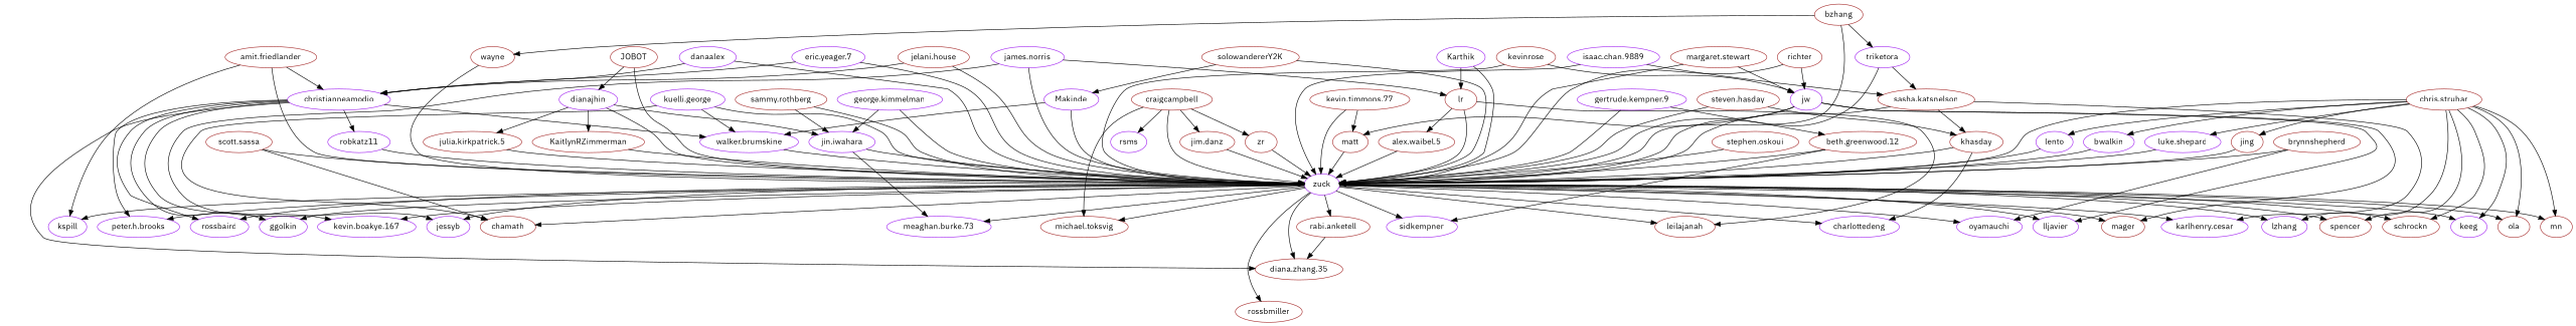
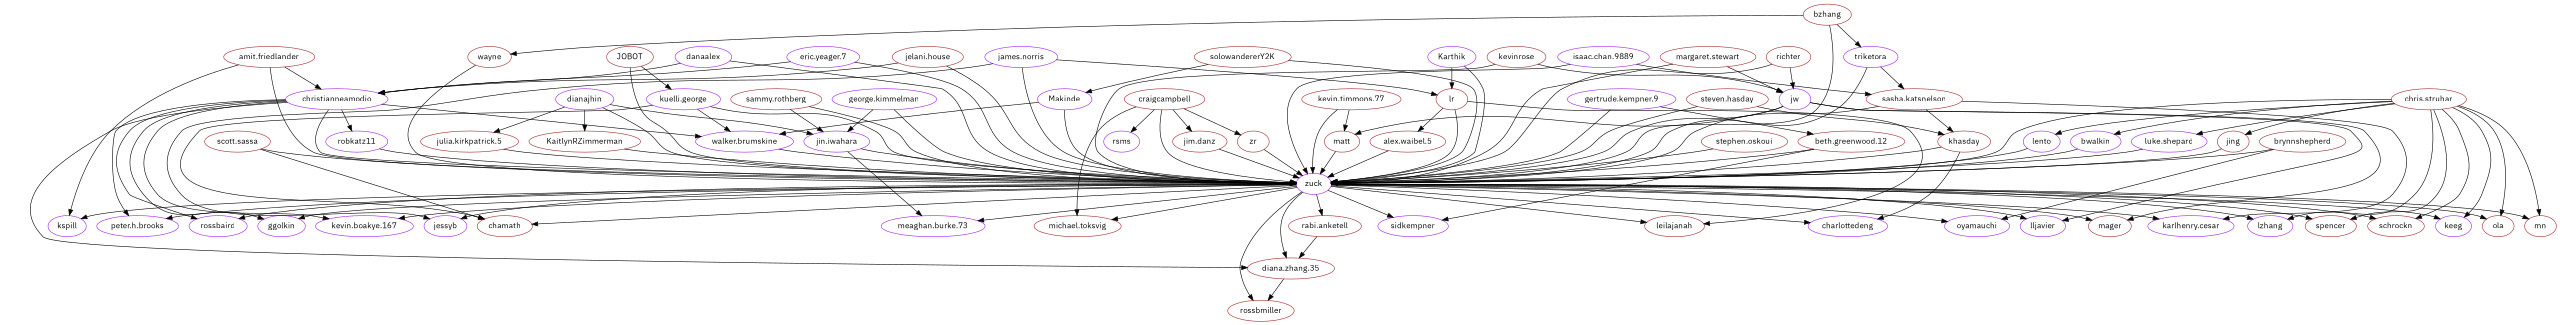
  strict digraph {
    fontname="IBM Plex Sans"
    node [color=brown fontname="IBM Plex Sans"]
    edge [fontname="IBM Plex Sans"]
    "isaac.chan.9889" [color=purple]
    "sasha.katsnelson"
    zuck [color=purple]
    "karlhenry.cesar" [color=purple]
    khasday
    "michael.toksvig"
    kspill [color=purple]
    rossbaird [color=purple]
    ggolkin [color=purple]
    "diana.zhang.35"
    "kevin.boakye.167" [color=purple]
    "peter.h.brooks" [color=purple]
    lzhang [color=purple]
    spencer
    schrockn
    keeg [color=purple]
    ola
    mn
    sidkempner [color=purple]
    chamath
    charlottedeng [color=purple]
    jessyb [color=purple]
    leilajanah
    oyamauchi [color=purple]
    lljavier [color=purple]
    mager
    "meaghan.burke.73" [color=purple]
    rossbmiller
    "rabi.anketell"
    craigcampbell
    "jim.danz"
    zr
    rsms [color=purple]
    "steven.hasday"
    "james.norris" [color=purple]
    lr
    "alex.waibel.5"
    JOBOT
    dianajhin [color=purple]
    "julia.kirkpatrick.5"
    "jin.iwahara" [color=purple]
    KaitlynRZimmerman
    "stephen.oskoui"
    danaalex [color=purple]
    christianneamodio [color=purple]
    robkatz11 [color=purple]
    "walker.brumskine" [color=purple]
    kevinrose
    jw [color=purple]
    matt
    "gertrude.kempner.9" [color=purple]
    "beth.greenwood.12"
    bzhang
    triketora [color=purple]
    wayne
    "amit.friedlander"
    "eric.yeager.7" [color=purple]
    "chris.struhar"
    lento [color=purple]
    bwalkin [color=purple]
    "luke.shepard" [color=purple]
    jing
    "margaret.stewart"
    Karthik [color=purple]
    "kuelli.george" [color=purple]
    solowandererY2K
    Makinde [color=purple]
    brynnshepherd
    "sammy.rothberg"
    "scott.sassa"
    n71 [color=purple label="george.kimmelman"]
    "jelani.house"
    "kevin.timmons.77"
    richter
    "isaac.chan.9889" -> "sasha.katsnelson"
    "isaac.chan.9889" -> zuck
    "sasha.katsnelson" -> zuck
    "sasha.katsnelson" -> "karlhenry.cesar"
    "sasha.katsnelson" -> khasday
    zuck -> "karlhenry.cesar"
    zuck -> "michael.toksvig"
    zuck -> kspill
    zuck -> rossbaird
    zuck -> ggolkin
    zuck -> "diana.zhang.35"
    zuck -> "kevin.boakye.167"
    zuck -> "peter.h.brooks"
    zuck -> lzhang
    zuck -> spencer
    zuck -> schrockn
    zuck -> keeg
    zuck -> ola
    zuck -> mn
    zuck -> sidkempner
    zuck -> chamath
    zuck -> charlottedeng
    zuck -> jessyb
    zuck -> leilajanah
    zuck -> oyamauchi
    zuck -> lljavier
    zuck -> mager
    zuck -> "meaghan.burke.73"
    zuck -> rossbmiller
    zuck -> "rabi.anketell"
    khasday -> zuck
    khasday -> charlottedeng
+   "diana.zhang.35" -> rossbmiller
    "rabi.anketell" -> "diana.zhang.35"
    craigcampbell -> zuck
    craigcampbell -> "michael.toksvig"
    craigcampbell -> "jim.danz"
    craigcampbell -> zr
    craigcampbell -> rsms
    "jim.danz" -> zuck
    zr -> zuck
    "steven.hasday" -> zuck
    "steven.hasday" -> khasday
    "james.norris" -> zuck
    "james.norris" -> jessyb
    "james.norris" -> lr
    lr -> zuck
    lr -> leilajanah
    lr -> "alex.waibel.5"
    "alex.waibel.5" -> zuck
    JOBOT -> zuck
-   JOBOT -> dianajhin
+   JOBOT -> "kuelli.george"
    dianajhin -> zuck
    dianajhin -> "julia.kirkpatrick.5"
    dianajhin -> "jin.iwahara"
    dianajhin -> KaitlynRZimmerman
    "julia.kirkpatrick.5" -> zuck
    "jin.iwahara" -> zuck
    "jin.iwahara" -> "meaghan.burke.73"
    KaitlynRZimmerman -> zuck
    "stephen.oskoui" -> zuck
    danaalex -> zuck
    danaalex -> christianneamodio
+   christianneamodio -> zuck
    christianneamodio -> rossbaird
    christianneamodio -> ggolkin
    christianneamodio -> "diana.zhang.35"
    christianneamodio -> "kevin.boakye.167"
    christianneamodio -> "peter.h.brooks"
    christianneamodio -> robkatz11
    christianneamodio -> "walker.brumskine"
    robkatz11 -> zuck
    "walker.brumskine" -> zuck
    kevinrose -> zuck
    kevinrose -> jw
    jw -> zuck
    jw -> lljavier
    jw -> mager
    jw -> matt
    matt -> zuck
    "gertrude.kempner.9" -> zuck
    "gertrude.kempner.9" -> "beth.greenwood.12"
    "beth.greenwood.12" -> zuck
    "beth.greenwood.12" -> sidkempner
    bzhang -> zuck
    bzhang -> triketora
    bzhang -> wayne
    triketora -> "sasha.katsnelson"
    triketora -> zuck
    wayne -> zuck
    "amit.friedlander" -> zuck
    "amit.friedlander" -> kspill
    "amit.friedlander" -> christianneamodio
    "eric.yeager.7" -> zuck
    "eric.yeager.7" -> christianneamodio
    "chris.struhar" -> zuck
    "chris.struhar" -> lzhang
    "chris.struhar" -> spencer
    "chris.struhar" -> schrockn
    "chris.struhar" -> keeg
    "chris.struhar" -> ola
    "chris.struhar" -> mn
    "chris.struhar" -> lento
    "chris.struhar" -> bwalkin
    "chris.struhar" -> "luke.shepard"
    "chris.struhar" -> jing
    lento -> zuck
    bwalkin -> zuck
    "luke.shepard" -> zuck
    jing -> zuck
    "margaret.stewart" -> zuck
    "margaret.stewart" -> jw
    Karthik -> zuck
    Karthik -> lr
    "kuelli.george" -> zuck
    "kuelli.george" -> chamath
    "kuelli.george" -> "walker.brumskine"
    solowandererY2K -> zuck
    solowandererY2K -> Makinde
    Makinde -> zuck
    Makinde -> "walker.brumskine"
    brynnshepherd -> zuck
    brynnshepherd -> oyamauchi
    "sammy.rothberg" -> zuck
    "sammy.rothberg" -> "jin.iwahara"
    "scott.sassa" -> zuck
    "scott.sassa" -> chamath
    n71 -> zuck
    n71 -> "jin.iwahara"
    "jelani.house" -> zuck
    "jelani.house" -> christianneamodio
    "kevin.timmons.77" -> zuck
    "kevin.timmons.77" -> matt
    richter -> zuck
    richter -> jw
  }
